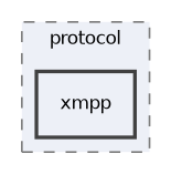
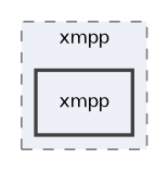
  digraph {
    compound=true
    n1 [color=grey25 fillcolor="#edf0f7" fontname=Helvetica fontsize=10 label=xmpp shape=box style="filled,bold,"]
    subgraph cluster_1 {
      bgcolor="#edf0f7"
      fontname=Helvetica
      fontsize=10
-     label=protocol
+     label=xmpp
      pencolor=grey50
      style="filled,dashed,"
      n1
    }
  }
